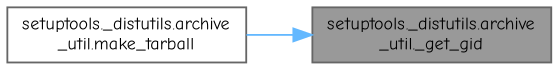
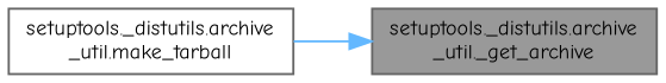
  digraph {
    rankdir=RL
    fontname="Comic Neue"
    node [fontname="Comic Neue" fontsize=10 shape=box style=filled]
-   n1 [color=gray40 fillcolor=grey60 fontcolor=black height=0.2 label="setuptools._distutils.archive\l_util._get_gid" width=0.4]
+   n1 [color=gray40 fillcolor=grey60 fontcolor=black height=0.2 label="setuptools._distutils.archive\l_util._get_archive" width=0.4]
    n2 [color=grey40 fillcolor=white height=0.2 label="setuptools._distutils.archive\l_util.make_tarball" width=0.4]
    n1 -> n2 [color=steelblue1 dir=back fontname="Comic Neue" fontsize=10 labelfontname=Helvetica labelfontsize=10 style=solid]
  }
